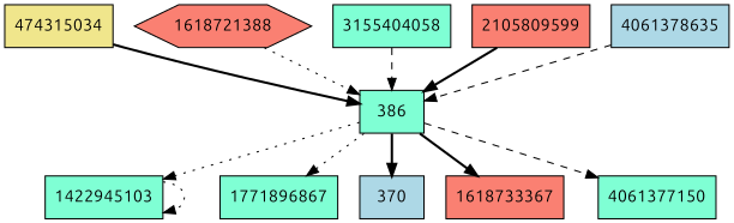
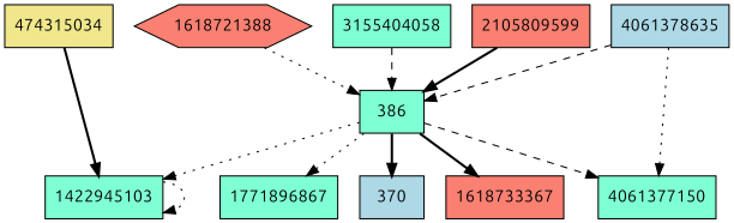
  digraph {
    fontname=Ubuntu
    node [fillcolor=aquamarine fontname=Ubuntu shape=box style=filled]
    edge [fontname=Ubuntu style=dotted]
    386
    1771896867
    1422945103
    370 [fillcolor=lightblue]
    1618733367 [fillcolor=salmon]
    4061377150
    4061378635 [fillcolor=lightblue]
    1618721388 [fillcolor=salmon shape=hexagon]
    3155404058
    474315034 [fillcolor=khaki]
    2105809599 [fillcolor=salmon]
    386 -> 1771896867
    386 -> 1422945103
    386 -> 370 [style=bold]
    386 -> 1618733367 [style=bold]
    386 -> 4061377150 [style=dashed]
    1422945103 -> 1422945103
    4061378635 -> 386 [style=dashed]
+   4061378635 -> 4061377150
    1618721388 -> 386
    3155404058 -> 386 [style=dashed]
-   474315034 -> 386 [style=bold]
+   474315034 -> 1422945103 [style=bold]
    2105809599 -> 386 [style=bold]
  }
